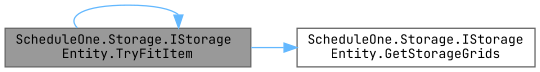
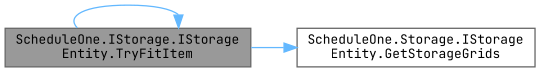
  digraph {
    rankdir=LR
    fontname="JetBrains Mono"
    node [fontname="JetBrains Mono" fontsize=10 shape=box style=filled]
    edge [color=steelblue1 fontname="JetBrains Mono" fontsize=10 labelfontname=Helvetica labelfontsize=10 style=solid]
-   n1 [color=gray40 fillcolor=grey60 fontcolor=black height=0.2 label="ScheduleOne.Storage.IStorage\lEntity.TryFitItem" width=0.4]
+   n1 [color=gray40 fillcolor=grey60 fontcolor=black height=0.2 label="ScheduleOne.IStorage.IStorage\lEntity.TryFitItem" width=0.4]
    n2 [color=grey40 fillcolor=white height=0.2 label="ScheduleOne.Storage.IStorage\lEntity.GetStorageGrids" width=0.4]
    n1 -> n1
    n1 -> n2
  }
